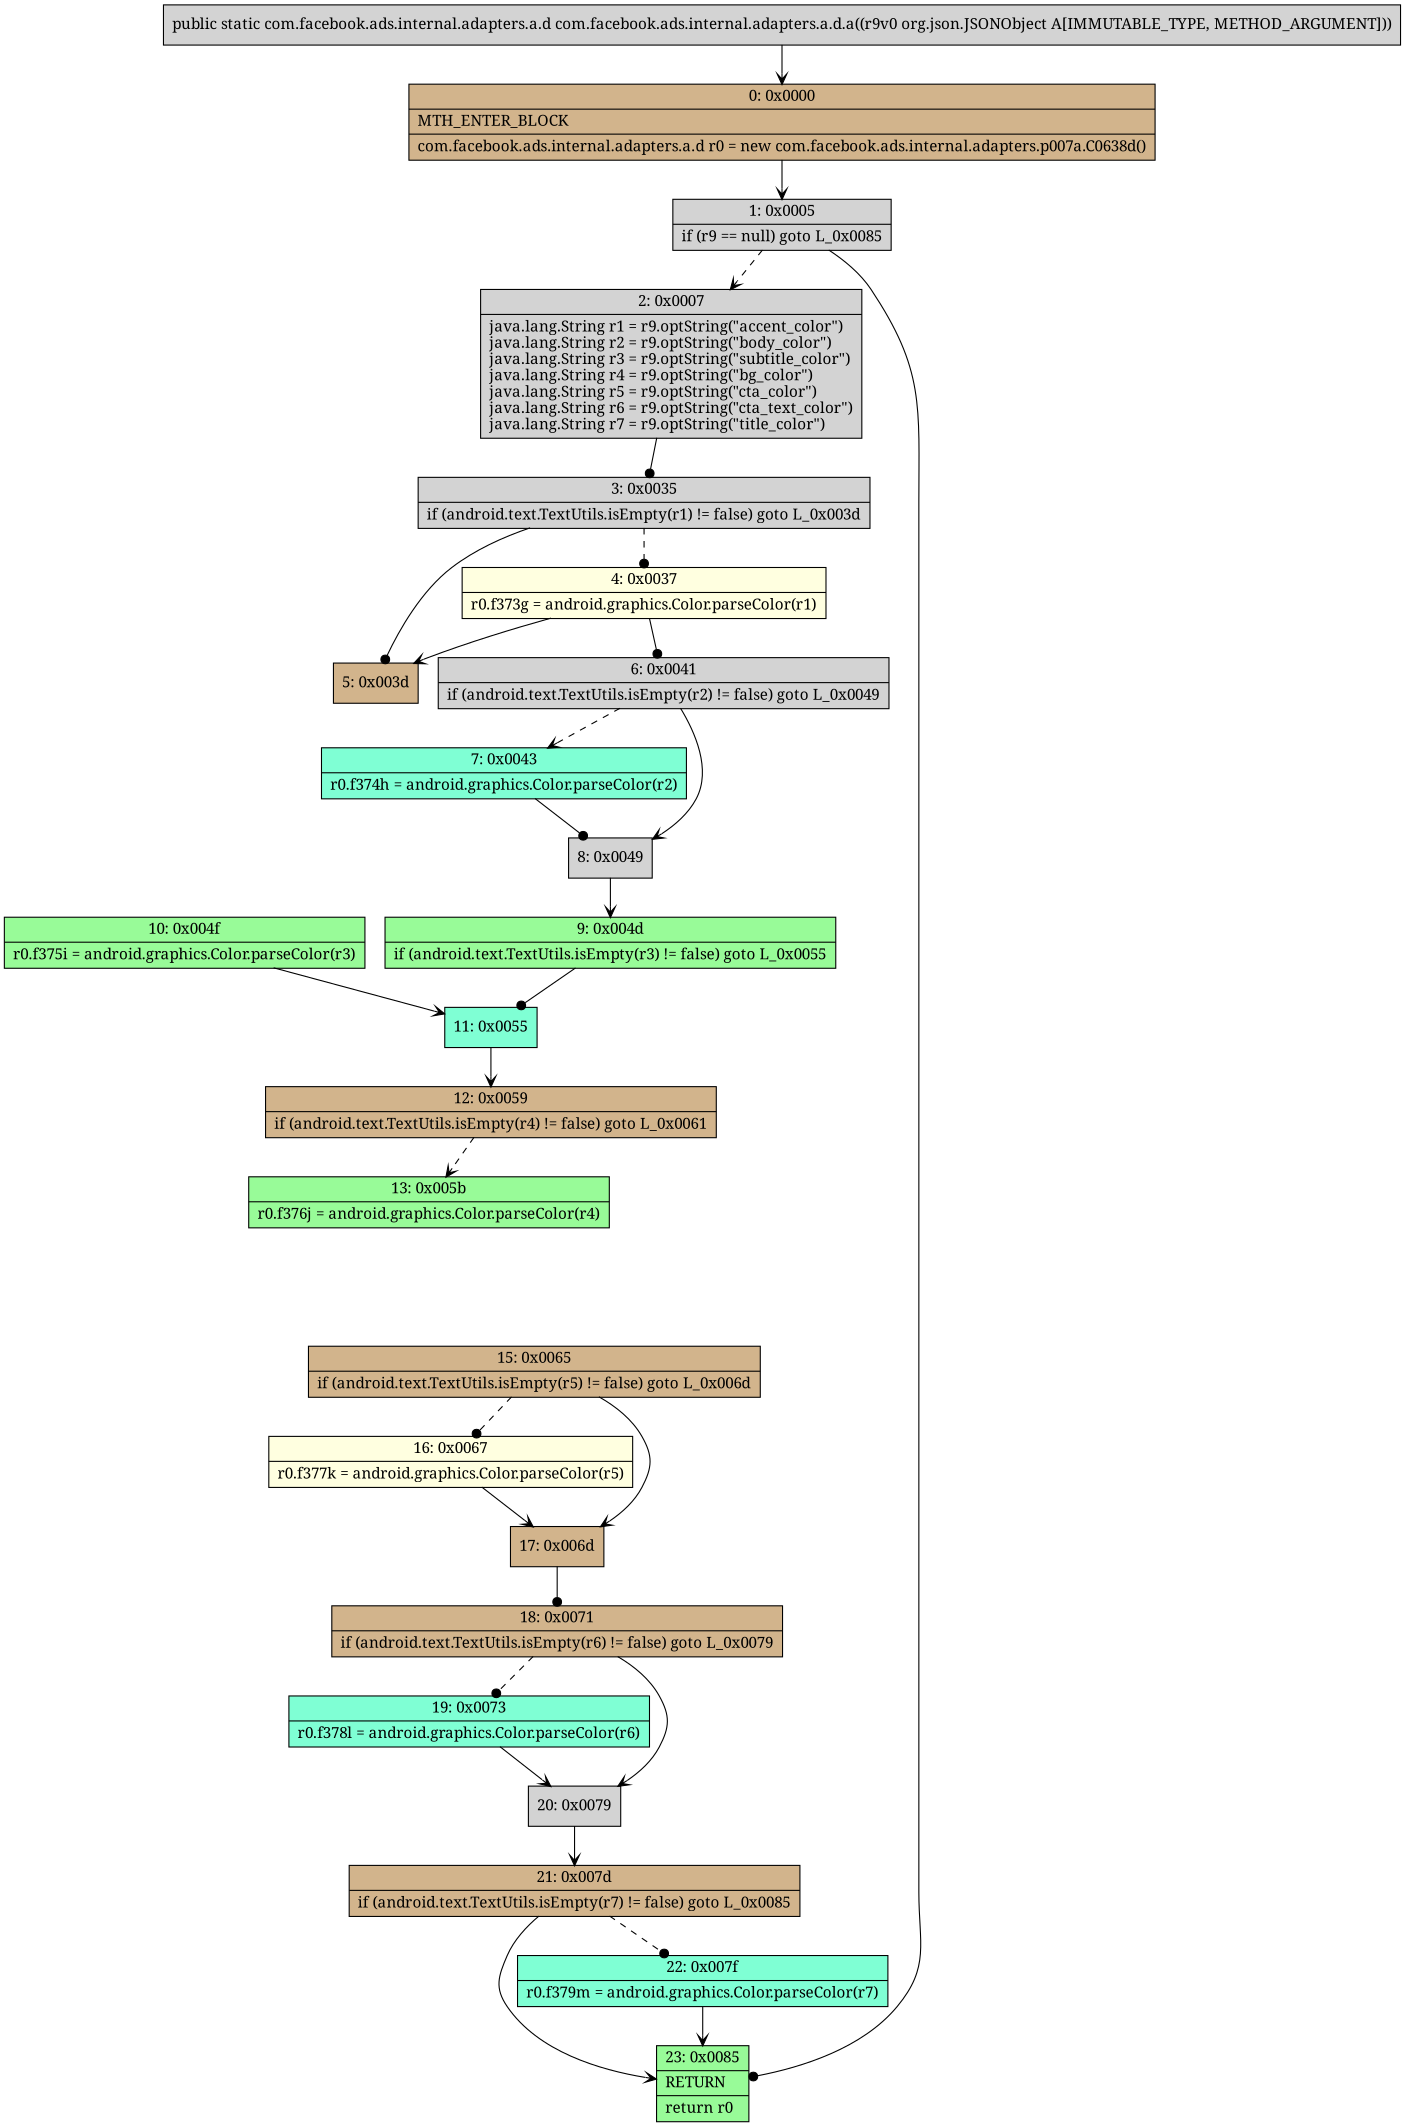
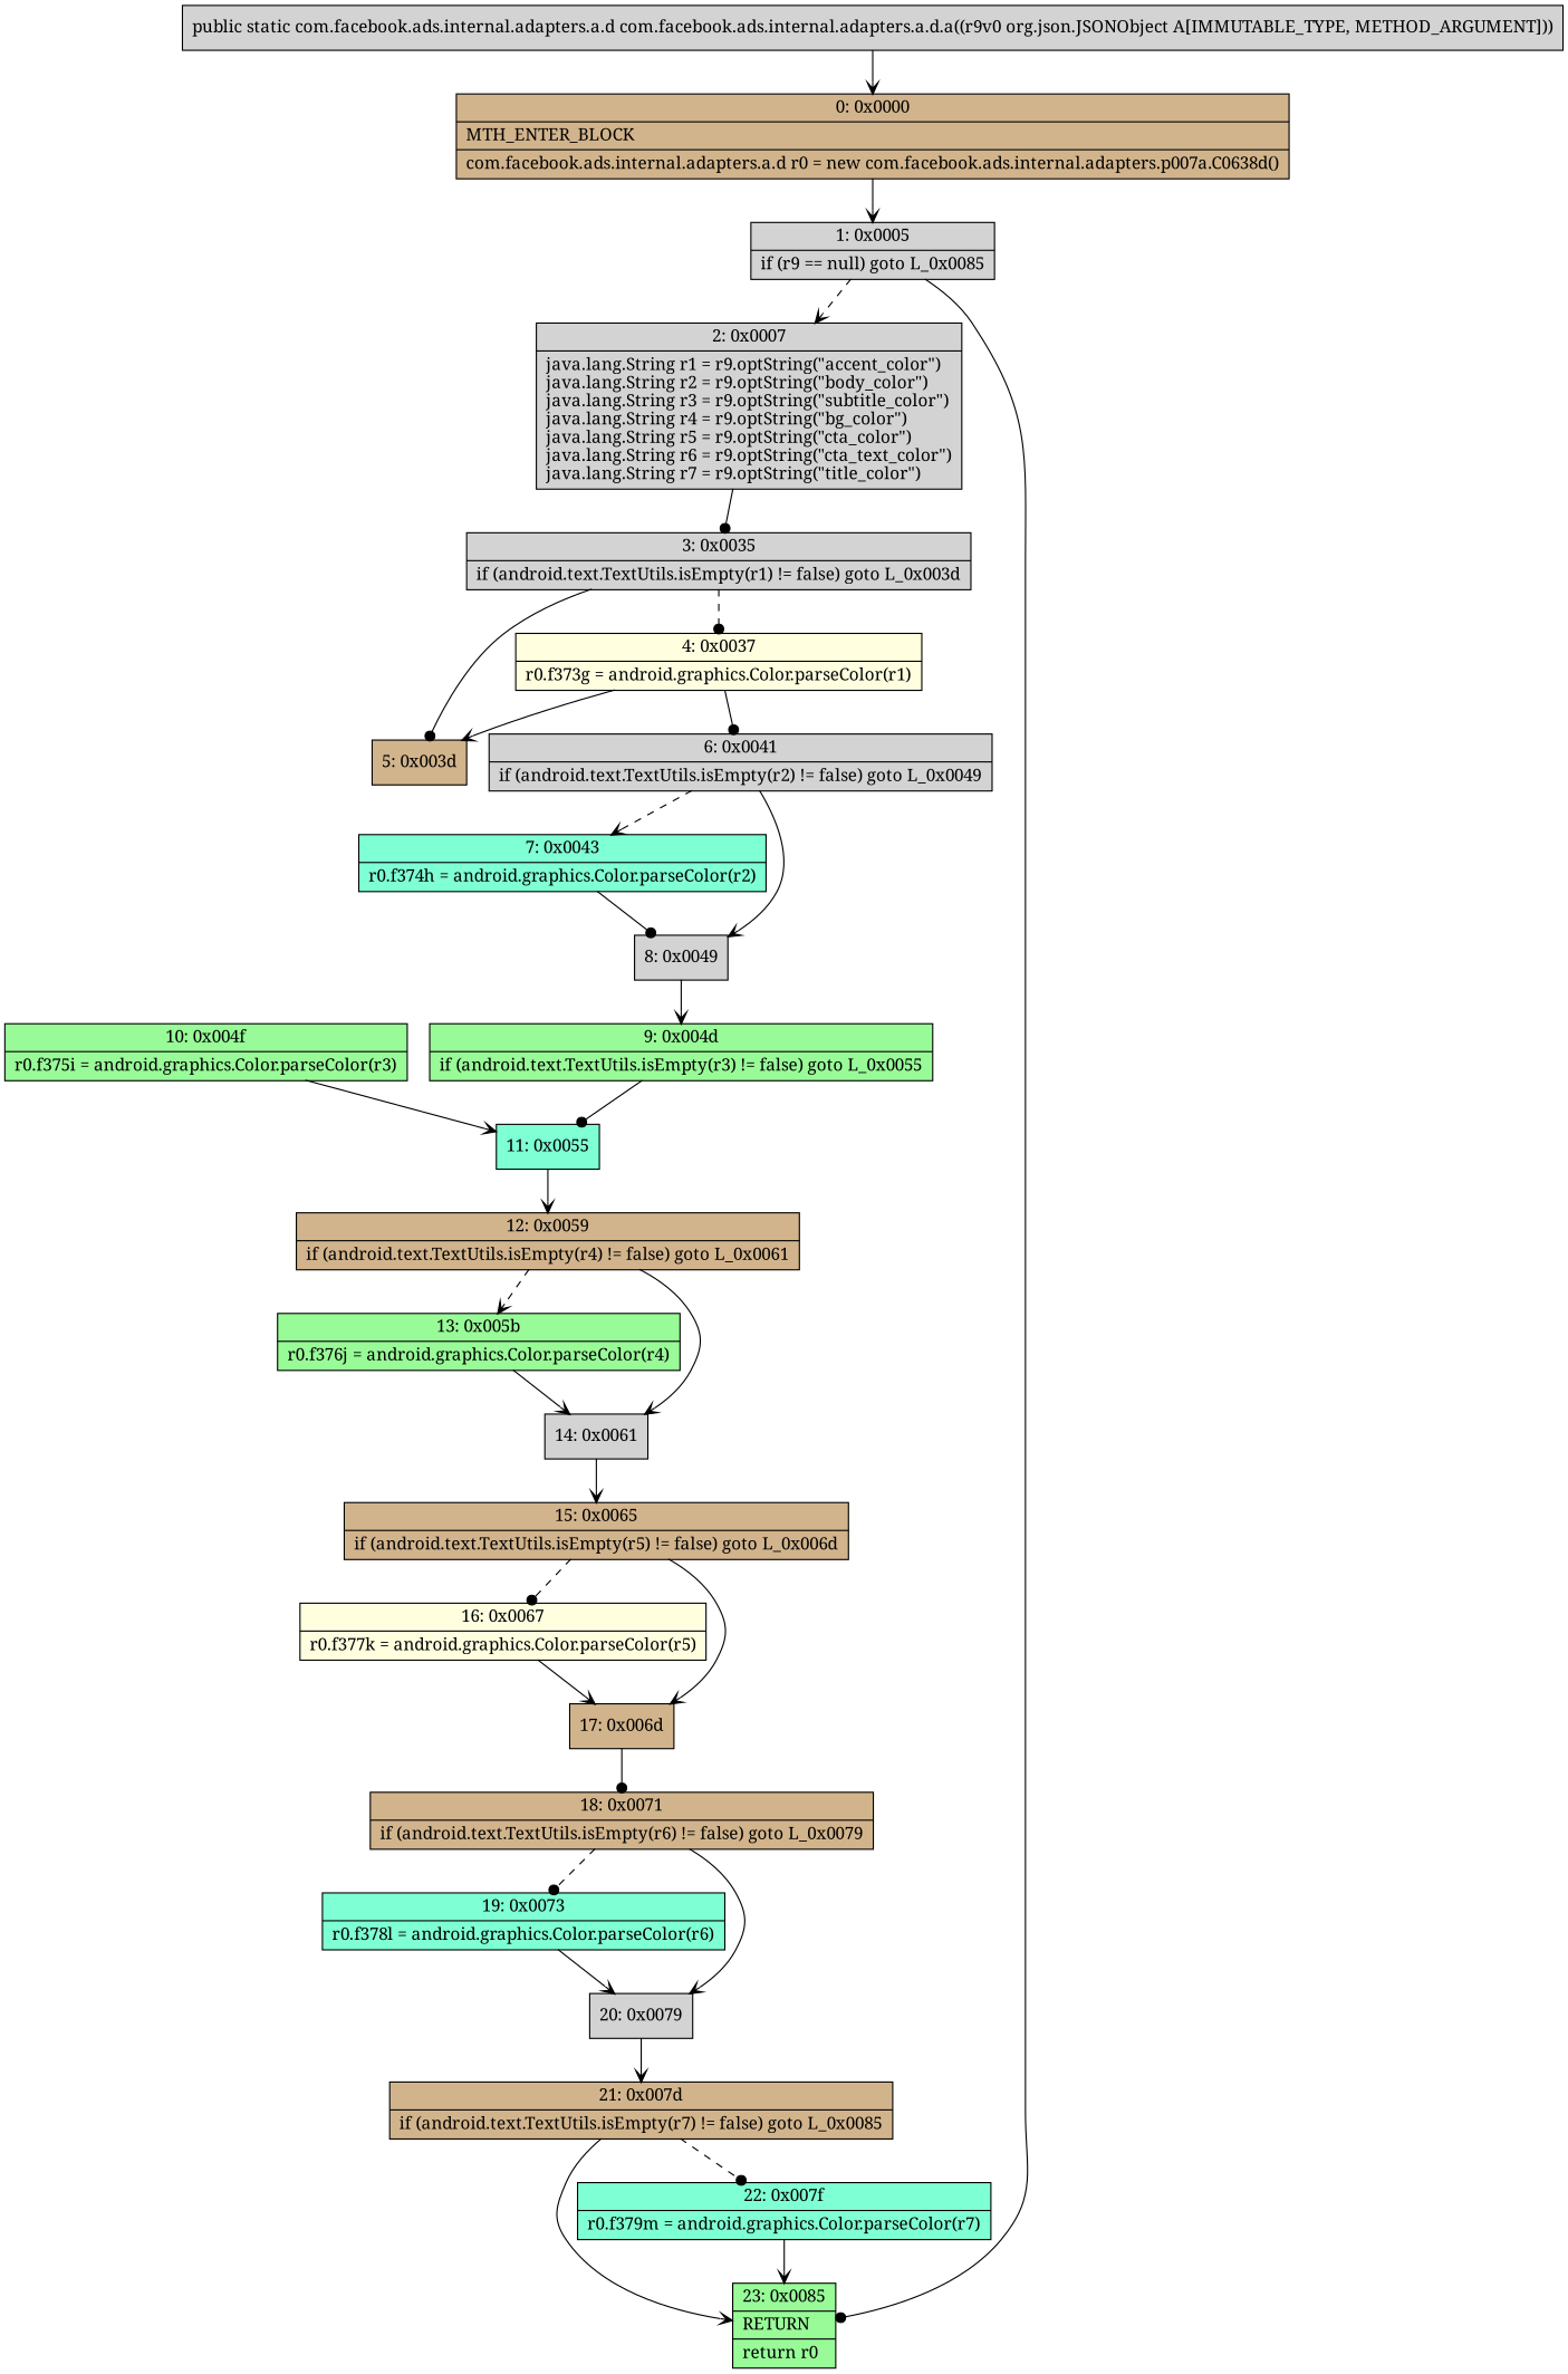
  digraph {
    fontname="Noto Serif"
    node [fillcolor=lightgrey fontname="Noto Serif" shape=record style=filled]
    edge [arrowhead=vee fontname="Noto Serif"]
    n1 [fillcolor=tan label="{0\:\ 0x0000|MTH_ENTER_BLOCK\l|com.facebook.ads.internal.adapters.a.d r0 = new com.facebook.ads.internal.adapters.p007a.C0638d()\l}"]
    n2 [label="{1\:\ 0x0005|if (r9 == null) goto L_0x0085\l}"]
    n3 [label="{2\:\ 0x0007|java.lang.String r1 = r9.optString(\"accent_color\")\ljava.lang.String r2 = r9.optString(\"body_color\")\ljava.lang.String r3 = r9.optString(\"subtitle_color\")\ljava.lang.String r4 = r9.optString(\"bg_color\")\ljava.lang.String r5 = r9.optString(\"cta_color\")\ljava.lang.String r6 = r9.optString(\"cta_text_color\")\ljava.lang.String r7 = r9.optString(\"title_color\")\l}"]
    n4 [fillcolor=palegreen label="{23\:\ 0x0085|RETURN\l|return r0\l}"]
    n5 [label="{3\:\ 0x0035|if (android.text.TextUtils.isEmpty(r1) != false) goto L_0x003d\l}"]
    n6 [fillcolor=lightyellow label="{4\:\ 0x0037|r0.f373g = android.graphics.Color.parseColor(r1)\l}"]
    n7 [fillcolor=tan label="{5\:\ 0x003d}"]
    n8 [label="{6\:\ 0x0041|if (android.text.TextUtils.isEmpty(r2) != false) goto L_0x0049\l}"]
    n9 [fillcolor=aquamarine label="{7\:\ 0x0043|r0.f374h = android.graphics.Color.parseColor(r2)\l}"]
    n10 [label="{8\:\ 0x0049}"]
    n11 [fillcolor=palegreen label="{9\:\ 0x004d|if (android.text.TextUtils.isEmpty(r3) != false) goto L_0x0055\l}"]
    n12 [fillcolor=aquamarine label="{11\:\ 0x0055}"]
    n13 [fillcolor=palegreen label="{10\:\ 0x004f|r0.f375i = android.graphics.Color.parseColor(r3)\l}"]
    n14 [fillcolor=tan label="{12\:\ 0x0059|if (android.text.TextUtils.isEmpty(r4) != false) goto L_0x0061\l}"]
    n15 [fillcolor=palegreen label="{13\:\ 0x005b|r0.f376j = android.graphics.Color.parseColor(r4)\l}"]
+   n16 [label="{14\:\ 0x0061}"]
    n17 [fillcolor=tan label="{15\:\ 0x0065|if (android.text.TextUtils.isEmpty(r5) != false) goto L_0x006d\l}"]
    n18 [fillcolor=lightyellow label="{16\:\ 0x0067|r0.f377k = android.graphics.Color.parseColor(r5)\l}"]
    n19 [fillcolor=tan label="{17\:\ 0x006d}"]
    n20 [fillcolor=tan label="{18\:\ 0x0071|if (android.text.TextUtils.isEmpty(r6) != false) goto L_0x0079\l}"]
    n21 [fillcolor=aquamarine label="{19\:\ 0x0073|r0.f378l = android.graphics.Color.parseColor(r6)\l}"]
    n22 [label="{20\:\ 0x0079}"]
    n23 [fillcolor=tan label="{21\:\ 0x007d|if (android.text.TextUtils.isEmpty(r7) != false) goto L_0x0085\l}"]
    n24 [fillcolor=aquamarine label="{22\:\ 0x007f|r0.f379m = android.graphics.Color.parseColor(r7)\l}"]
    n25 [label="{public static com.facebook.ads.internal.adapters.a.d com.facebook.ads.internal.adapters.a.d.a((r9v0 org.json.JSONObject A[IMMUTABLE_TYPE, METHOD_ARGUMENT])) }"]
    n1 -> n2
    n2 -> n3 [style=dashed]
    n2 -> n4 [arrowhead=dot]
    n3 -> n5 [arrowhead=dot]
    n5 -> n6 [arrowhead=dot style=dashed]
    n5 -> n7 [arrowhead=dot]
    n6 -> n7
    n6 -> n8 [arrowhead=dot]
    n8 -> n9 [style=dashed]
    n8 -> n10
    n9 -> n10 [arrowhead=dot]
    n10 -> n11
    n11 -> n12 [arrowhead=dot]
    n12 -> n14
    n13 -> n12
    n14 -> n15 [style=dashed]
+   n14 -> n16
+   n15 -> n16
+   n16 -> n17
    n17 -> n18 [arrowhead=dot style=dashed]
    n17 -> n19
    n18 -> n19
    n19 -> n20 [arrowhead=dot]
    n20 -> n21 [arrowhead=dot style=dashed]
    n20 -> n22
    n21 -> n22
    n22 -> n23
    n23 -> n4
    n23 -> n24 [arrowhead=dot style=dashed]
    n24 -> n4
    n25 -> n1
  }
